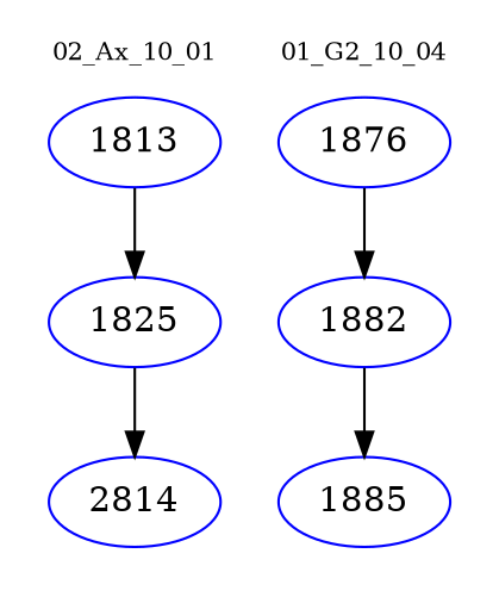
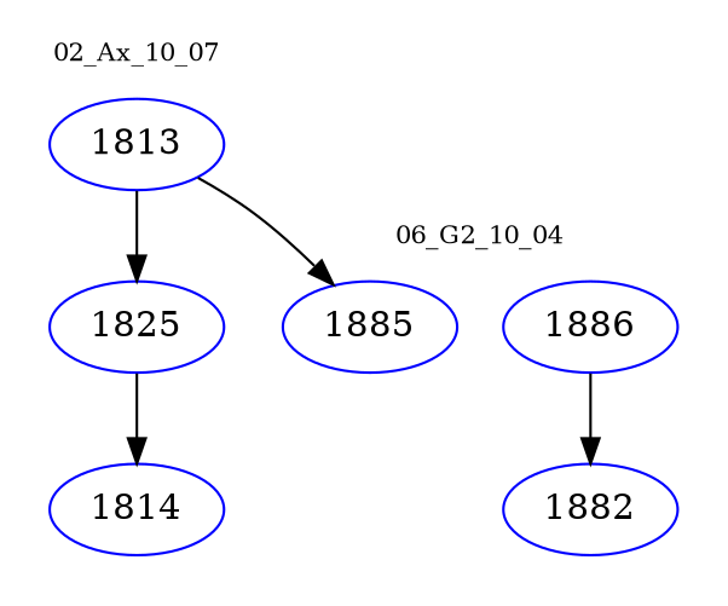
  digraph {
    node [color=blue]
    edge [color=black]
    n1 [label=1813]
    n2 [label=1825]
-   n3 [label=2814]
+   n3 [label=1814]
    n4 [label=1882]
-   n5 [label=1876]
+   n5 [label=1886]
    n6 [label=1885]
    subgraph cluster_1 {
      color=white
      fontsize=10
-     label="02_Ax_10_01"
+     label="02_Ax_10_07"
      n1
      n2
      n3
    }
    subgraph cluster_2 {
      color=white
      fontsize=10
-     label="01_G2_10_04"
+     label="06_G2_10_04"
      n4
      n5
      n6
    }
    n1 -> n2
    n2 -> n3
-   n4 -> n6
+   n1 -> n6
    n5 -> n4
  }
